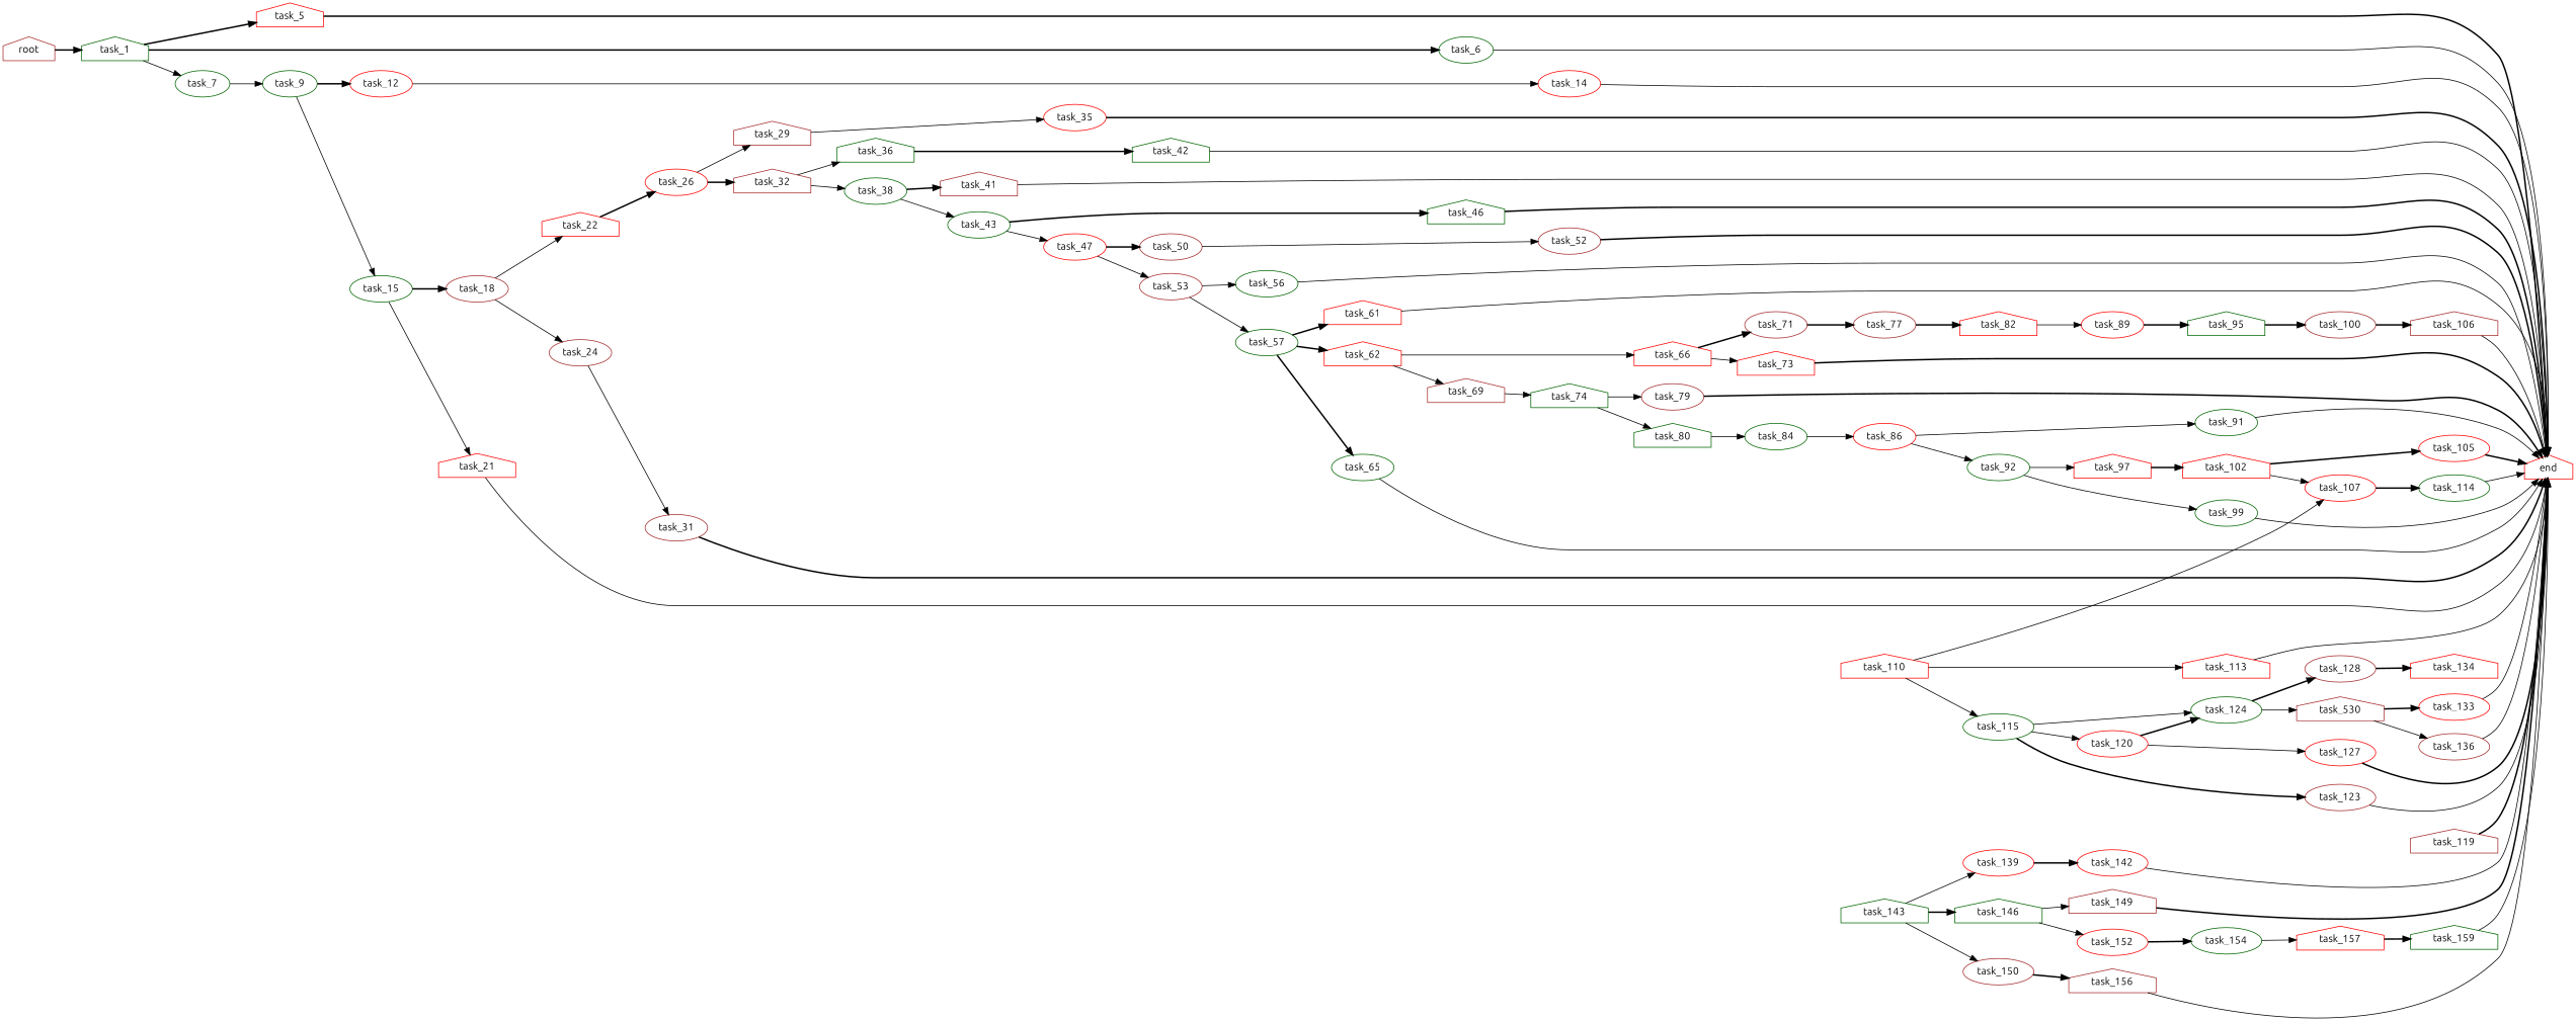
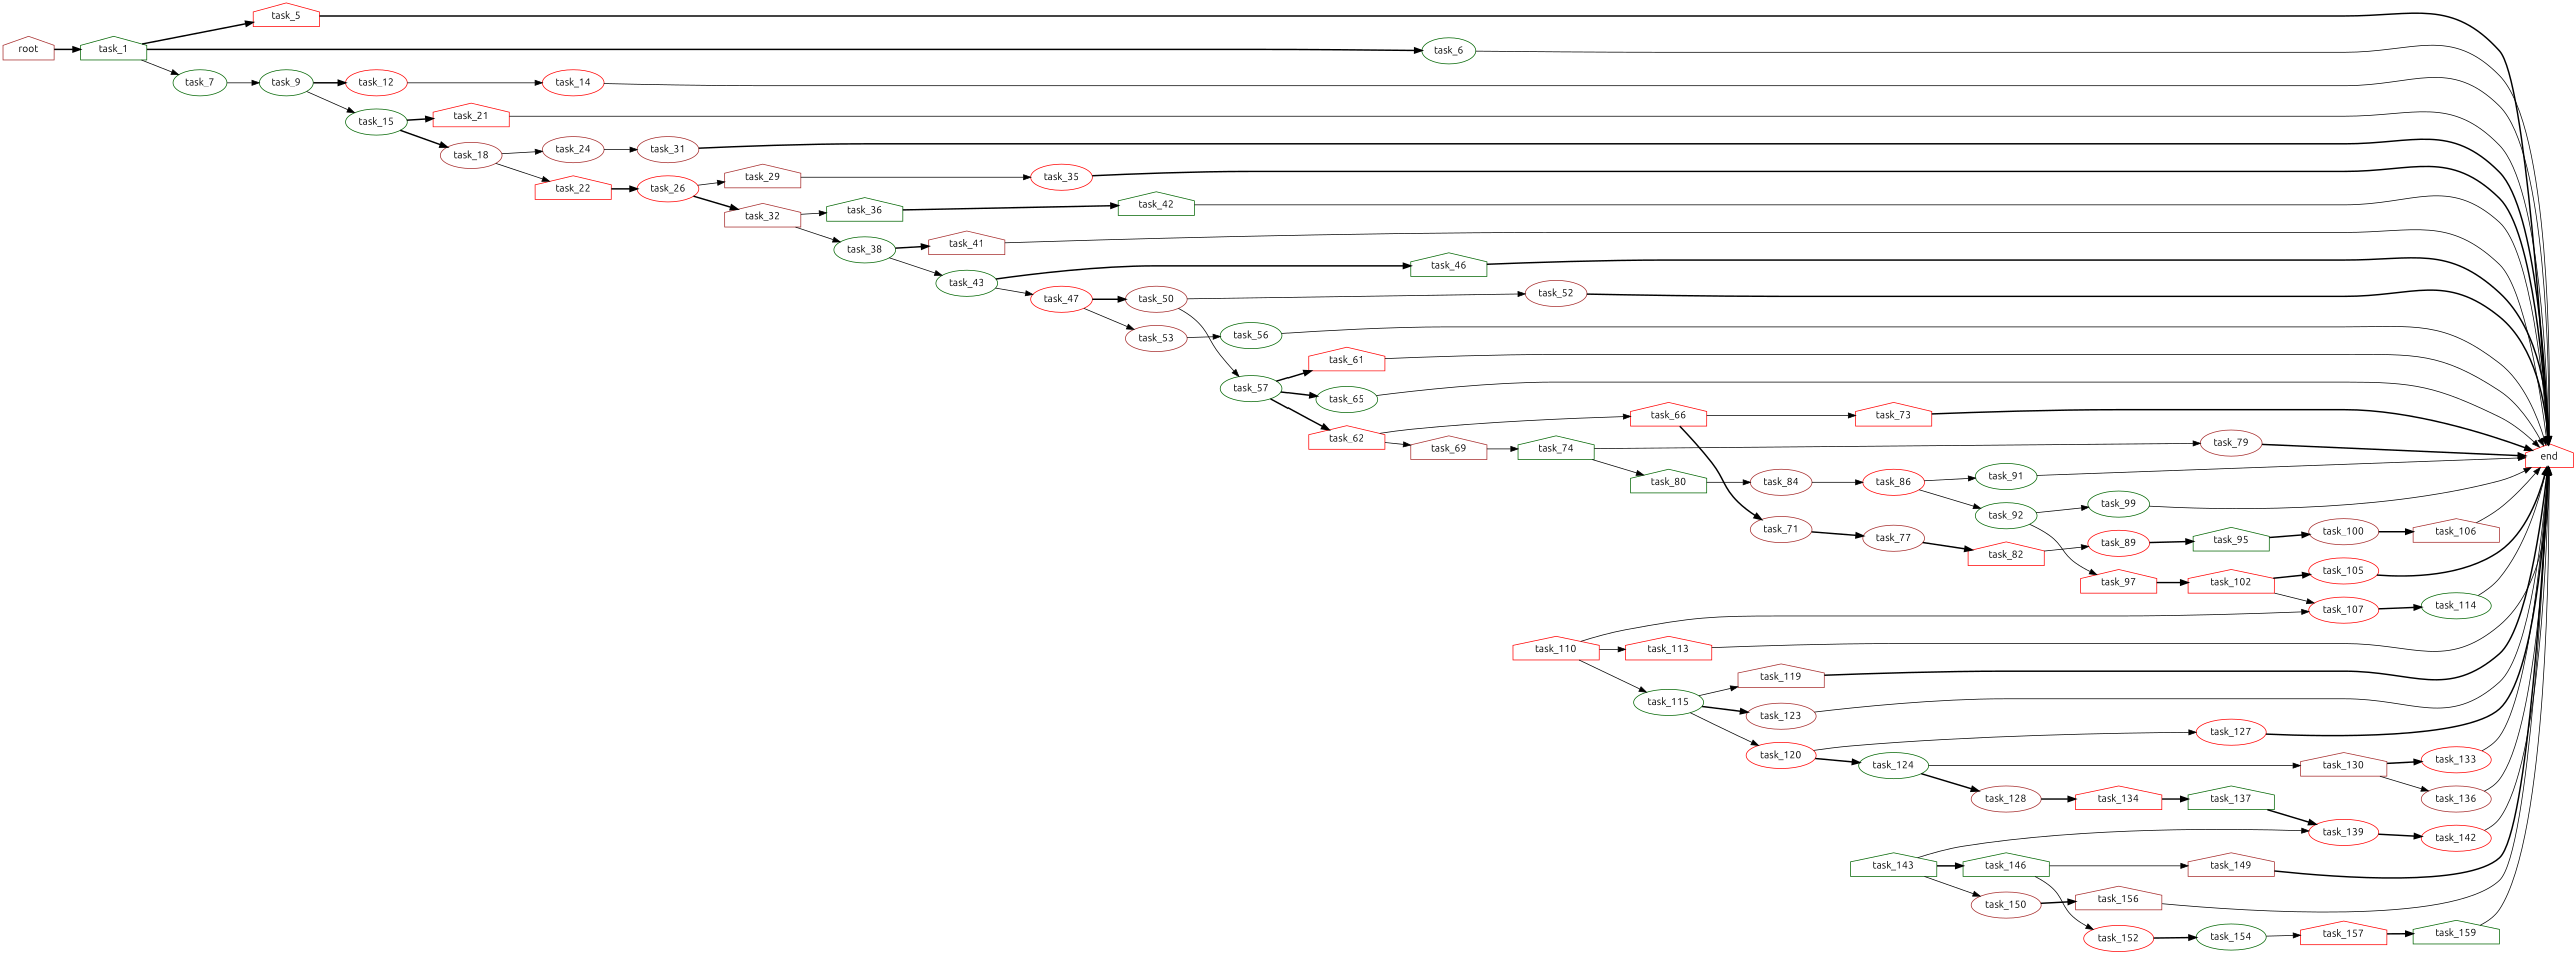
  digraph {
    fontname=Ubuntu
    rankdir=LR
    node [color=red fontname=Ubuntu shape=ellipse]
    edge [fontname=Ubuntu style=solid]
    root [color=brown shape=house]
    task_1 [color=darkgreen shape=house]
    task_5 [shape=house]
    task_6 [color=darkgreen]
    task_7 [color=darkgreen]
    end [shape=house]
    task_9 [color=darkgreen]
    task_12
    task_15 [color=darkgreen]
    task_14
    task_18 [color=brown]
    task_21 [shape=house]
    task_22 [shape=house]
    task_24 [color=brown]
    task_26
    task_31 [color=brown]
    task_29 [color=brown shape=house]
    task_32 [color=brown shape=house]
    task_35
    task_36 [color=darkgreen shape=house]
    task_38 [color=darkgreen]
    task_42 [color=darkgreen shape=house]
    task_41 [color=brown shape=house]
    task_43 [color=darkgreen]
    task_46 [color=darkgreen shape=house]
    task_47
    task_50 [color=brown]
    task_53 [color=brown]
    task_52 [color=brown]
    task_56 [color=darkgreen]
    task_57 [color=darkgreen]
    task_61 [shape=house]
    task_62 [shape=house]
    task_65 [color=darkgreen]
    task_66 [shape=house]
    task_69 [color=brown shape=house]
    task_71 [color=brown]
    task_73 [shape=house]
    task_74 [color=darkgreen shape=house]
    task_77 [color=brown]
    task_79 [color=brown]
    task_80 [color=darkgreen shape=house]
    task_82 [shape=house]
-   task_84 [color=darkgreen]
+   task_84 [color=brown]
    task_89
    task_86
    task_95 [color=darkgreen shape=house]
    task_91 [color=darkgreen]
    task_92 [color=darkgreen]
    task_97 [shape=house]
    task_99 [color=darkgreen]
    task_100 [color=brown]
    task_102 [shape=house]
    task_106 [color=brown shape=house]
    task_105
    task_107
    task_114 [color=darkgreen]
    task_110 [shape=house]
    task_113 [shape=house]
    task_115 [color=darkgreen]
    task_119 [color=brown shape=house]
    task_120
    task_123 [color=brown]
    task_124 [color=darkgreen]
    task_127
    task_128 [color=brown]
-   task_130 [color=brown shape=house label=task_530]
+   task_130 [color=brown shape=house]
    task_134 [shape=house]
    task_133
    task_136 [color=brown]
+   task_137 [color=darkgreen shape=house]
    task_139
    task_142
    task_143 [color=darkgreen shape=house]
    task_146 [color=darkgreen shape=house]
    task_150 [color=brown]
    task_149 [color=brown shape=house]
    task_152
    task_156 [color=brown shape=house]
    task_154 [color=darkgreen]
    task_157 [shape=house]
    task_159 [color=darkgreen shape=house]
    root -> task_1 [style=bold]
    task_1 -> task_5 [style=bold]
    task_1 -> task_6 [style=bold]
    task_1 -> task_7
    task_5 -> end [style=bold]
    task_6 -> end
    task_7 -> task_9
    task_9 -> task_12 [style=bold]
    task_9 -> task_15
    task_12 -> task_14
    task_15 -> task_18 [style=bold]
-   task_15 -> task_21
+   task_15 -> task_21 [style=bold]
    task_14 -> end
    task_18 -> task_22
    task_18 -> task_24
    task_21 -> end
    task_22 -> task_26 [style=bold]
    task_24 -> task_31
    task_26 -> task_29
    task_26 -> task_32 [style=bold]
    task_31 -> end [style=bold]
    task_29 -> task_35
    task_32 -> task_36
    task_32 -> task_38
    task_35 -> end [style=bold]
    task_36 -> task_42 [style=bold]
    task_38 -> task_41 [style=bold]
    task_38 -> task_43
    task_42 -> end
    task_41 -> end
    task_43 -> task_46 [style=bold]
    task_43 -> task_47
    task_46 -> end [style=bold]
    task_47 -> task_50 [style=bold]
    task_47 -> task_53
    task_50 -> task_52
    task_53 -> task_56
-   task_53 -> task_57
+   task_50 -> task_57
    task_52 -> end [style=bold]
    task_56 -> end
    task_57 -> task_61 [style=bold]
    task_57 -> task_62 [style=bold]
    task_57 -> task_65 [style=bold]
    task_61 -> end
    task_62 -> task_66
    task_62 -> task_69
    task_65 -> end
    task_66 -> task_71 [style=bold]
    task_66 -> task_73
    task_69 -> task_74
    task_71 -> task_77 [style=bold]
    task_73 -> end [style=bold]
    task_74 -> task_79
    task_74 -> task_80
    task_77 -> task_82 [style=bold]
    task_79 -> end [style=bold]
    task_80 -> task_84
    task_82 -> task_89
    task_84 -> task_86
    task_89 -> task_95 [style=bold]
    task_86 -> task_91
    task_86 -> task_92
    task_95 -> task_100 [style=bold]
    task_91 -> end
    task_92 -> task_97
    task_92 -> task_99
    task_97 -> task_102 [style=bold]
    task_99 -> end
    task_100 -> task_106 [style=bold]
    task_102 -> task_105 [style=bold]
    task_102 -> task_107
    task_106 -> end
    task_105 -> end [style=bold]
    task_107 -> task_114 [style=bold]
    task_114 -> end
    task_110 -> task_107
    task_110 -> task_113
    task_110 -> task_115
    task_113 -> end
-   task_115 -> task_124
+   task_115 -> task_119
    task_115 -> task_120
    task_115 -> task_123 [style=bold]
    task_119 -> end [style=bold]
    task_120 -> task_124 [style=bold]
    task_120 -> task_127
    task_123 -> end
    task_124 -> task_128 [style=bold]
    task_124 -> task_130
    task_127 -> end [style=bold]
    task_128 -> task_134 [style=bold]
    task_130 -> task_133 [style=bold]
    task_130 -> task_136
+   task_134 -> task_137 [style=bold]
    task_133 -> end
    task_136 -> end
+   task_137 -> task_139 [style=bold]
    task_139 -> task_142 [style=bold]
    task_142 -> end
    task_143 -> task_139
    task_143 -> task_146 [style=bold]
    task_143 -> task_150
    task_146 -> task_149
    task_146 -> task_152
    task_150 -> task_156 [style=bold]
    task_149 -> end [style=bold]
    task_152 -> task_154 [style=bold]
    task_156 -> end
    task_154 -> task_157
    task_157 -> task_159 [style=bold]
    task_159 -> end
  }
